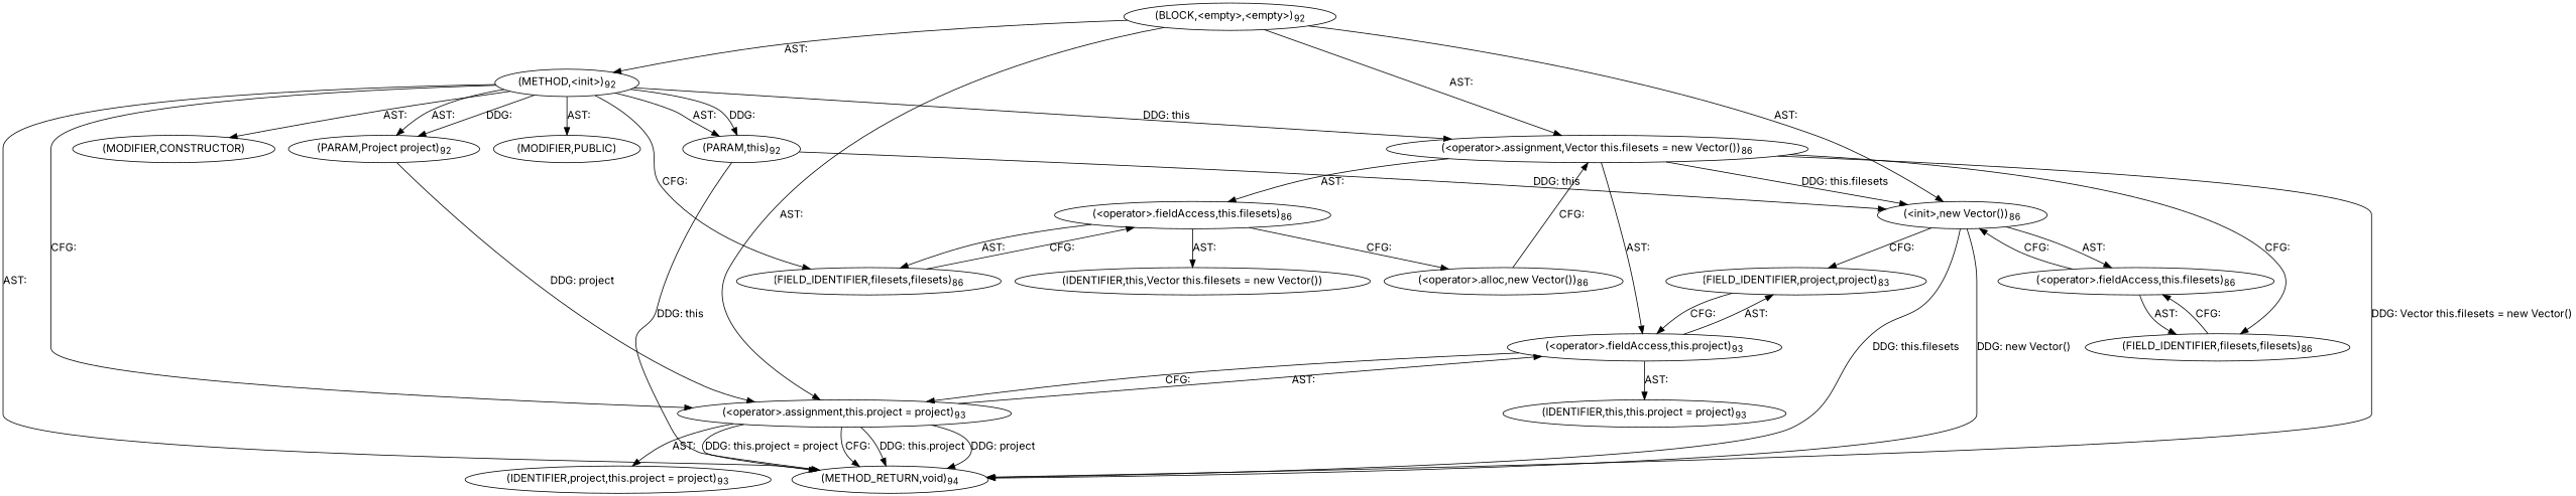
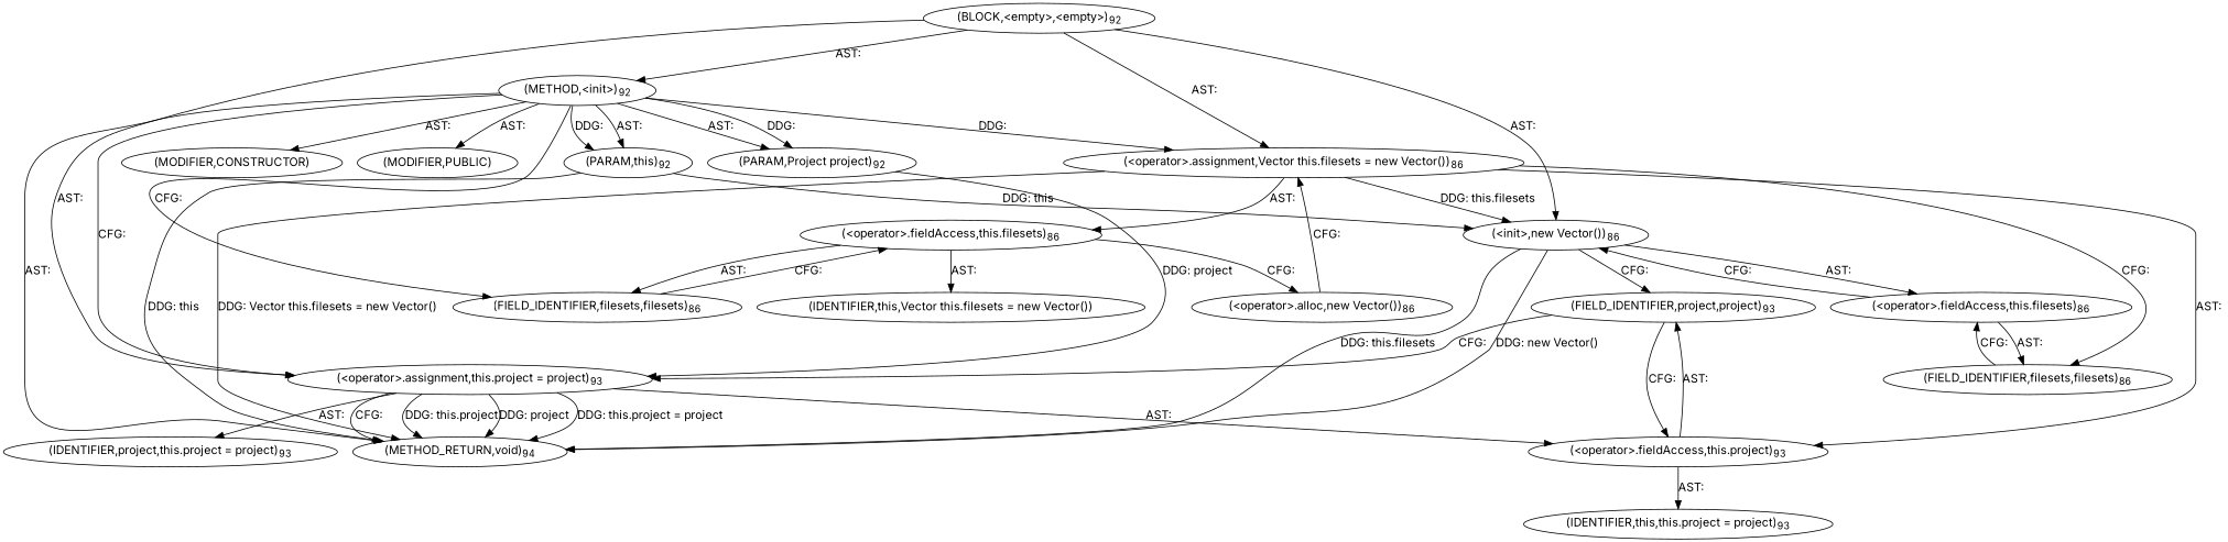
  digraph {
    fontname=Inter
    node [fontname=Inter]
    edge [fontname=Inter]
    n1 [label=<(METHOD,&lt;init&gt;)<SUB>92</SUB>>]
    n2 [label=<(PARAM,this)<SUB>92</SUB>>]
    n3 [label=<(PARAM,Project project)<SUB>92</SUB>>]
    n4 [label=<(&lt;operator&gt;.assignment,Vector this.filesets = new Vector())<SUB>86</SUB>>]
    n5 [label=<(FIELD_IDENTIFIER,filesets,filesets)<SUB>86</SUB>>]
    n6 [label=<(&lt;operator&gt;.assignment,this.project = project)<SUB>93</SUB>>]
    n7 [label=<(MODIFIER,CONSTRUCTOR)>]
    n8 [label=<(MODIFIER,PUBLIC)>]
    n9 [label=<(METHOD_RETURN,void)<SUB>94</SUB>>]
    n10 [label=<(&lt;init&gt;,new Vector())<SUB>86</SUB>>]
    n11 [label=<(BLOCK,&lt;empty&gt;,&lt;empty&gt;)<SUB>92</SUB>>]
    n12 [label=<(&lt;operator&gt;.fieldAccess,this.filesets)<SUB>86</SUB>>]
    n13 [label=<(FIELD_IDENTIFIER,filesets,filesets)<SUB>86</SUB>>]
    n14 [label=<(&lt;operator&gt;.fieldAccess,this.project)<SUB>93</SUB>>]
    n15 [label=<(IDENTIFIER,project,this.project = project)<SUB>93</SUB>>]
    n16 [label=<(&lt;operator&gt;.fieldAccess,this.filesets)<SUB>86</SUB>>]
-   n17 [label=<(FIELD_IDENTIFIER,project,project)<SUB>83</SUB>>]
+   n17 [label=<(FIELD_IDENTIFIER,project,project)<SUB>93</SUB>>]
    n18 [label=<(&lt;operator&gt;.alloc,new Vector())<SUB>86</SUB>>]
    n19 [label=<(IDENTIFIER,this,Vector this.filesets = new Vector())>]
    n20 [label=<(IDENTIFIER,this,this.project = project)<SUB>93</SUB>>]
    n1 -> n2 [label="AST: "]
    n1 -> n2 [label="DDG: "]
    n1 -> n3 [label="AST: "]
    n1 -> n3 [label="DDG: "]
-   n1 -> n4 [label="DDG: this"]
+   n1 -> n4 [label="DDG: "]
    n1 -> n5 [label="CFG: "]
    n1 -> n6 [label="CFG: "]
    n1 -> n7 [label="AST: "]
    n1 -> n8 [label="AST: "]
    n1 -> n9 [label="AST: "]
    n2 -> n9 [label="DDG: this"]
    n2 -> n10 [label="DDG: this"]
    n3 -> n6 [label="DDG: project"]
    n4 -> n9 [label="DDG: Vector this.filesets = new Vector()"]
    n4 -> n10 [label="DDG: this.filesets"]
    n4 -> n12 [label="AST: "]
    n4 -> n13 [label="CFG: "]
    n4 -> n14 [label="AST: "]
    n5 -> n12 [label="CFG: "]
    n6 -> n9 [label="CFG: "]
    n6 -> n9 [label="DDG: this.project"]
    n6 -> n9 [label="DDG: project"]
    n6 -> n9 [label="DDG: this.project = project"]
    n6 -> n14 [label="AST: "]
    n6 -> n15 [label="AST: "]
    n10 -> n9 [label="DDG: this.filesets"]
    n10 -> n9 [label="DDG: new Vector()"]
    n10 -> n16 [label="AST: "]
    n10 -> n17 [label="CFG: "]
    n11 -> n1 [label="AST: "]
    n11 -> n4 [label="AST: "]
    n11 -> n6 [label="AST: "]
    n11 -> n10 [label="AST: "]
    n12 -> n5 [label="AST: "]
    n12 -> n18 [label="CFG: "]
    n12 -> n19 [label="AST: "]
    n13 -> n16 [label="CFG: "]
-   n14 -> n6 [label="CFG: "]
+   n17 -> n6 [label="CFG: "]
    n14 -> n17 [label="AST: "]
    n14 -> n20 [label="AST: "]
    n16 -> n10 [label="CFG: "]
    n16 -> n13 [label="AST: "]
    n17 -> n14 [label="CFG: "]
    n18 -> n4 [label="CFG: "]
  }
